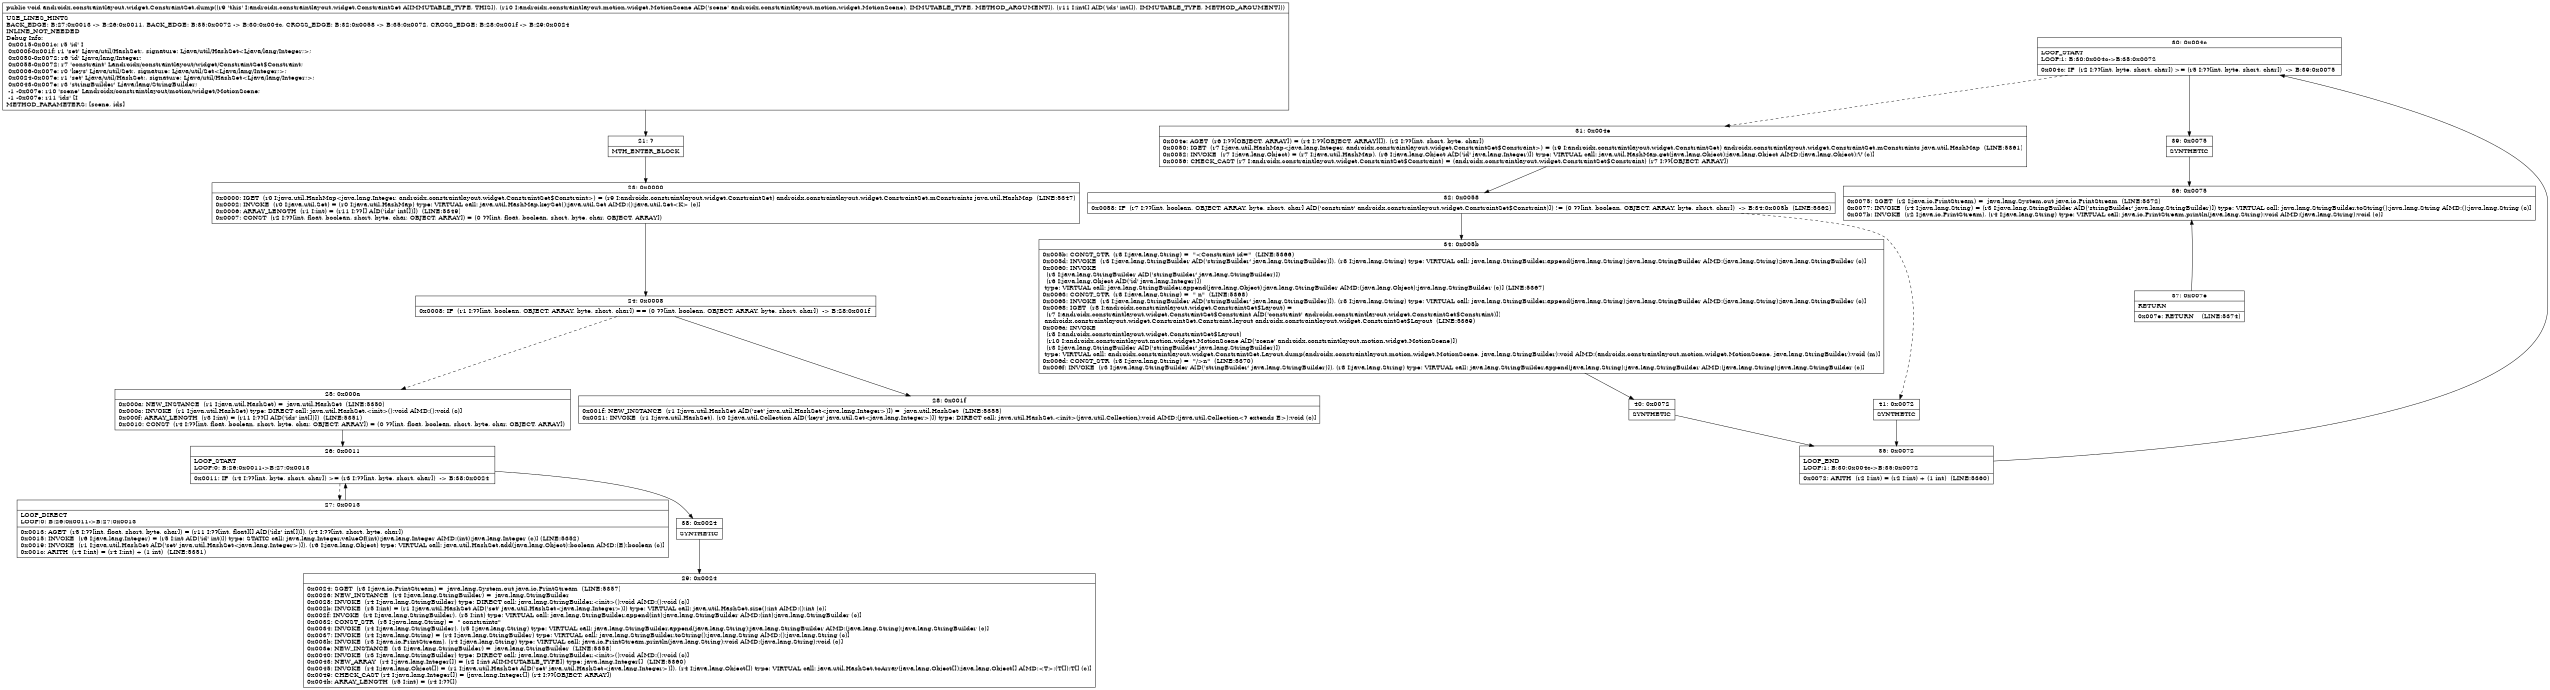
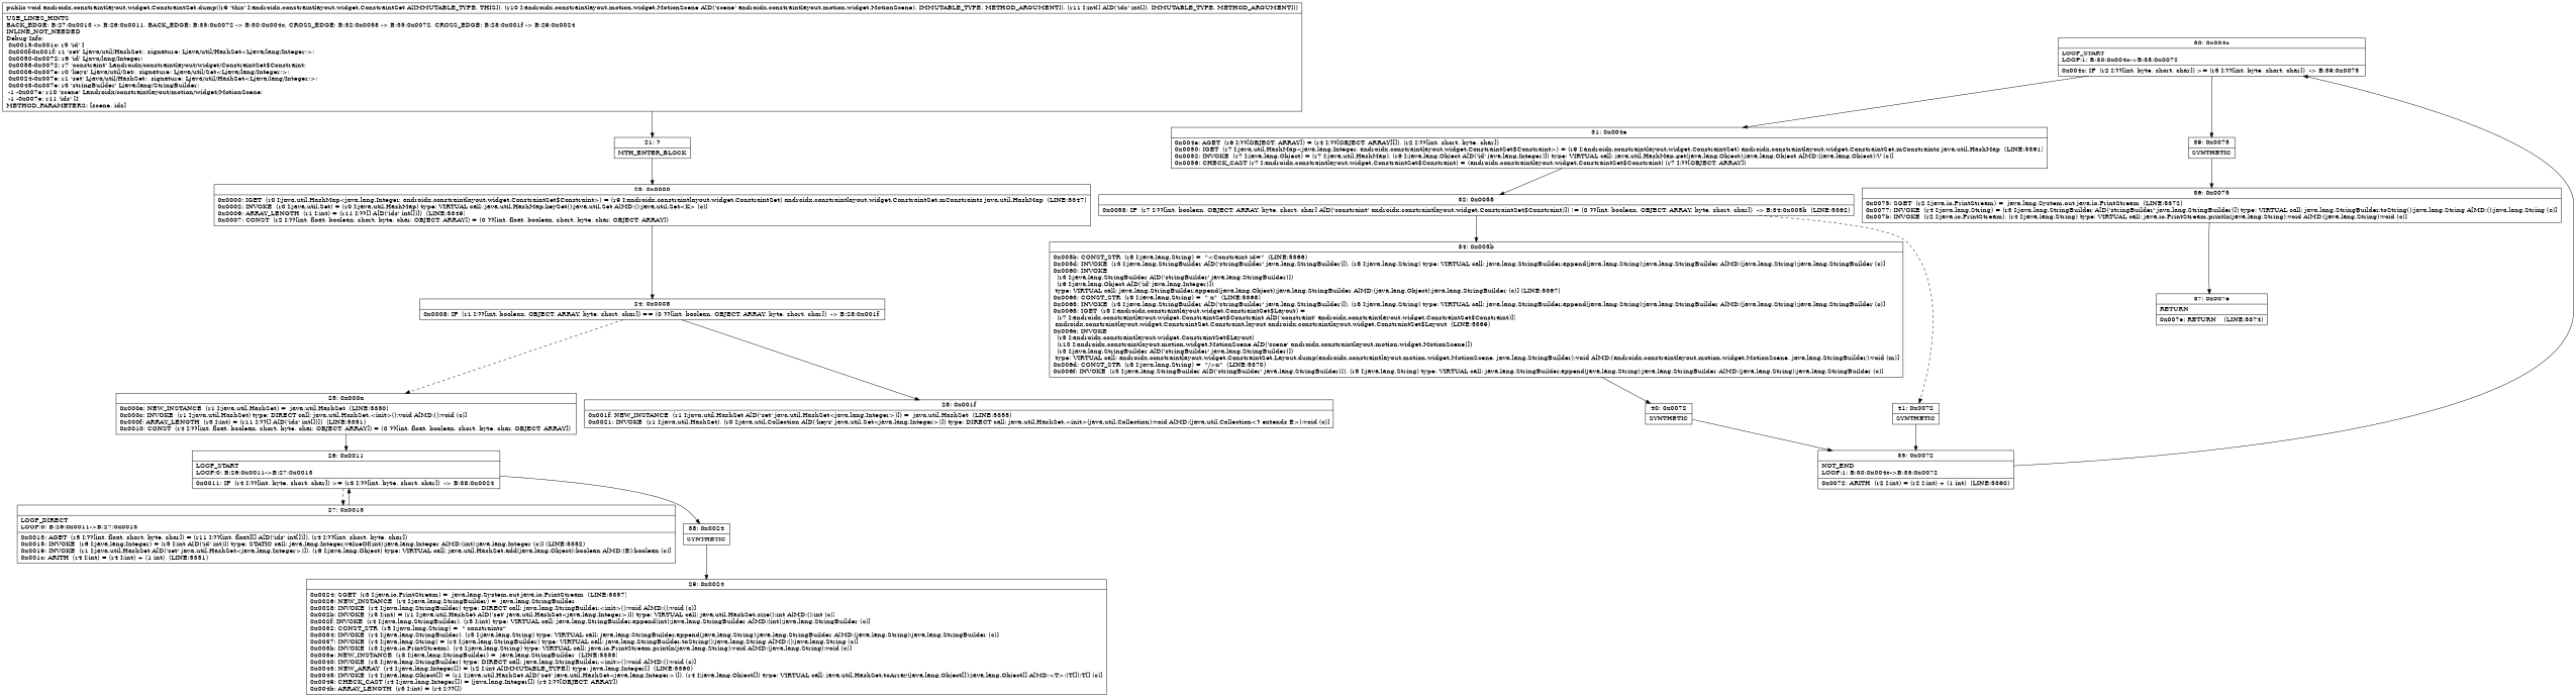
  digraph {
    node [shape=record]
    n1 [label="{21\:\ ?|MTH_ENTER_BLOCK\l}"]
    n2 [label="{23\:\ 0x0000|0x0000: IGET  (r0 I:java.util.HashMap\<java.lang.Integer, androidx.constraintlayout.widget.ConstraintSet$Constraint\>) = (r9 I:androidx.constraintlayout.widget.ConstraintSet) androidx.constraintlayout.widget.ConstraintSet.mConstraints java.util.HashMap  (LINE:5347)\l0x0002: INVOKE  (r0 I:java.util.Set) = (r0 I:java.util.HashMap) type: VIRTUAL call: java.util.HashMap.keySet():java.util.Set A[MD:():java.util.Set\<K\> (c)]\l0x0006: ARRAY_LENGTH  (r1 I:int) = (r11 I:??[] A[D('ids' int[])])  (LINE:5349)\l0x0007: CONST  (r2 I:??[int, float, boolean, short, byte, char, OBJECT, ARRAY]) = (0 ??[int, float, boolean, short, byte, char, OBJECT, ARRAY]) \l}"]
    n3 [label="{24\:\ 0x0008|0x0008: IF  (r1 I:??[int, boolean, OBJECT, ARRAY, byte, short, char]) == (0 ??[int, boolean, OBJECT, ARRAY, byte, short, char])  \-\> B:28:0x001f \l}"]
    n4 [label="{25\:\ 0x000a|0x000a: NEW_INSTANCE  (r1 I:java.util.HashSet) =  java.util.HashSet  (LINE:5350)\l0x000c: INVOKE  (r1 I:java.util.HashSet) type: DIRECT call: java.util.HashSet.\<init\>():void A[MD:():void (c)]\l0x000f: ARRAY_LENGTH  (r3 I:int) = (r11 I:??[] A[D('ids' int[])])  (LINE:5351)\l0x0010: CONST  (r4 I:??[int, float, boolean, short, byte, char, OBJECT, ARRAY]) = (0 ??[int, float, boolean, short, byte, char, OBJECT, ARRAY]) \l}"]
    n5 [label="{28\:\ 0x001f|0x001f: NEW_INSTANCE  (r1 I:java.util.HashSet A[D('set' java.util.HashSet\<java.lang.Integer\>)]) =  java.util.HashSet  (LINE:5355)\l0x0021: INVOKE  (r1 I:java.util.HashSet), (r0 I:java.util.Collection A[D('keys' java.util.Set\<java.lang.Integer\>)]) type: DIRECT call: java.util.HashSet.\<init\>(java.util.Collection):void A[MD:(java.util.Collection\<? extends E\>):void (c)]\l}"]
    n6 [label="{26\:\ 0x0011|LOOP_START\lLOOP:0: B:26:0x0011\-\>B:27:0x0013\l|0x0011: IF  (r4 I:??[int, byte, short, char]) \>= (r3 I:??[int, byte, short, char])  \-\> B:38:0x0024 \l}"]
    n7 [label="{27\:\ 0x0013|LOOP_DIRECT\lLOOP:0: B:26:0x0011\-\>B:27:0x0013\l|0x0013: AGET  (r5 I:??[int, float, short, byte, char]) = (r11 I:??[int, float][] A[D('ids' int[])]), (r4 I:??[int, short, byte, char]) \l0x0015: INVOKE  (r6 I:java.lang.Integer) = (r5 I:int A[D('id' int)]) type: STATIC call: java.lang.Integer.valueOf(int):java.lang.Integer A[MD:(int):java.lang.Integer (c)] (LINE:5352)\l0x0019: INVOKE  (r1 I:java.util.HashSet A[D('set' java.util.HashSet\<java.lang.Integer\>)]), (r6 I:java.lang.Object) type: VIRTUAL call: java.util.HashSet.add(java.lang.Object):boolean A[MD:(E):boolean (c)]\l0x001c: ARITH  (r4 I:int) = (r4 I:int) + (1 int)  (LINE:5351)\l}"]
    n8 [label="{38\:\ 0x0024|SYNTHETIC\l}"]
    n9 [label="{29\:\ 0x0024|0x0024: SGET  (r3 I:java.io.PrintStream) =  java.lang.System.out java.io.PrintStream  (LINE:5357)\l0x0026: NEW_INSTANCE  (r4 I:java.lang.StringBuilder) =  java.lang.StringBuilder \l0x0028: INVOKE  (r4 I:java.lang.StringBuilder) type: DIRECT call: java.lang.StringBuilder.\<init\>():void A[MD:():void (c)]\l0x002b: INVOKE  (r5 I:int) = (r1 I:java.util.HashSet A[D('set' java.util.HashSet\<java.lang.Integer\>)]) type: VIRTUAL call: java.util.HashSet.size():int A[MD:():int (c)]\l0x002f: INVOKE  (r4 I:java.lang.StringBuilder), (r5 I:int) type: VIRTUAL call: java.lang.StringBuilder.append(int):java.lang.StringBuilder A[MD:(int):java.lang.StringBuilder (c)]\l0x0032: CONST_STR  (r5 I:java.lang.String) =  \" constraints\" \l0x0034: INVOKE  (r4 I:java.lang.StringBuilder), (r5 I:java.lang.String) type: VIRTUAL call: java.lang.StringBuilder.append(java.lang.String):java.lang.StringBuilder A[MD:(java.lang.String):java.lang.StringBuilder (c)]\l0x0037: INVOKE  (r4 I:java.lang.String) = (r4 I:java.lang.StringBuilder) type: VIRTUAL call: java.lang.StringBuilder.toString():java.lang.String A[MD:():java.lang.String (c)]\l0x003b: INVOKE  (r3 I:java.io.PrintStream), (r4 I:java.lang.String) type: VIRTUAL call: java.io.PrintStream.println(java.lang.String):void A[MD:(java.lang.String):void (c)]\l0x003e: NEW_INSTANCE  (r3 I:java.lang.StringBuilder) =  java.lang.StringBuilder  (LINE:5358)\l0x0040: INVOKE  (r3 I:java.lang.StringBuilder) type: DIRECT call: java.lang.StringBuilder.\<init\>():void A[MD:():void (c)]\l0x0043: NEW_ARRAY  (r4 I:java.lang.Integer[]) = (r2 I:int A[IMMUTABLE_TYPE]) type: java.lang.Integer[]  (LINE:5360)\l0x0045: INVOKE  (r4 I:java.lang.Object[]) = (r1 I:java.util.HashSet A[D('set' java.util.HashSet\<java.lang.Integer\>)]), (r4 I:java.lang.Object[]) type: VIRTUAL call: java.util.HashSet.toArray(java.lang.Object[]):java.lang.Object[] A[MD:\<T\>:(T[]):T[] (c)]\l0x0049: CHECK_CAST (r4 I:java.lang.Integer[]) = (java.lang.Integer[]) (r4 I:??[OBJECT, ARRAY]) \l0x004b: ARRAY_LENGTH  (r5 I:int) = (r4 I:??[]) \l}"]
    n10 [label="{30\:\ 0x004c|LOOP_START\lLOOP:1: B:30:0x004c\-\>B:35:0x0072\l|0x004c: IF  (r2 I:??[int, byte, short, char]) \>= (r5 I:??[int, byte, short, char])  \-\> B:39:0x0075 \l}"]
    n11 [label="{31\:\ 0x004e|0x004e: AGET  (r6 I:??[OBJECT, ARRAY]) = (r4 I:??[OBJECT, ARRAY][]), (r2 I:??[int, short, byte, char]) \l0x0050: IGET  (r7 I:java.util.HashMap\<java.lang.Integer, androidx.constraintlayout.widget.ConstraintSet$Constraint\>) = (r9 I:androidx.constraintlayout.widget.ConstraintSet) androidx.constraintlayout.widget.ConstraintSet.mConstraints java.util.HashMap  (LINE:5361)\l0x0052: INVOKE  (r7 I:java.lang.Object) = (r7 I:java.util.HashMap), (r6 I:java.lang.Object A[D('id' java.lang.Integer)]) type: VIRTUAL call: java.util.HashMap.get(java.lang.Object):java.lang.Object A[MD:(java.lang.Object):V (c)]\l0x0056: CHECK_CAST (r7 I:androidx.constraintlayout.widget.ConstraintSet$Constraint) = (androidx.constraintlayout.widget.ConstraintSet$Constraint) (r7 I:??[OBJECT, ARRAY]) \l}"]
    n12 [label="{39\:\ 0x0075|SYNTHETIC\l}"]
    n13 [label="{32\:\ 0x0058|0x0058: IF  (r7 I:??[int, boolean, OBJECT, ARRAY, byte, short, char] A[D('constraint' androidx.constraintlayout.widget.ConstraintSet$Constraint)]) != (0 ??[int, boolean, OBJECT, ARRAY, byte, short, char])  \-\> B:34:0x005b  (LINE:5362)\l}"]
    n14 [label="{36\:\ 0x0075|0x0075: SGET  (r2 I:java.io.PrintStream) =  java.lang.System.out java.io.PrintStream  (LINE:5372)\l0x0077: INVOKE  (r4 I:java.lang.String) = (r3 I:java.lang.StringBuilder A[D('stringBuilder' java.lang.StringBuilder)]) type: VIRTUAL call: java.lang.StringBuilder.toString():java.lang.String A[MD:():java.lang.String (c)]\l0x007b: INVOKE  (r2 I:java.io.PrintStream), (r4 I:java.lang.String) type: VIRTUAL call: java.io.PrintStream.println(java.lang.String):void A[MD:(java.lang.String):void (c)]\l}"]
    n15 [label="{34\:\ 0x005b|0x005b: CONST_STR  (r8 I:java.lang.String) =  \"\<Constraint id=\"  (LINE:5366)\l0x005d: INVOKE  (r3 I:java.lang.StringBuilder A[D('stringBuilder' java.lang.StringBuilder)]), (r8 I:java.lang.String) type: VIRTUAL call: java.lang.StringBuilder.append(java.lang.String):java.lang.StringBuilder A[MD:(java.lang.String):java.lang.StringBuilder (c)]\l0x0060: INVOKE  \l  (r3 I:java.lang.StringBuilder A[D('stringBuilder' java.lang.StringBuilder)])\l  (r6 I:java.lang.Object A[D('id' java.lang.Integer)])\l type: VIRTUAL call: java.lang.StringBuilder.append(java.lang.Object):java.lang.StringBuilder A[MD:(java.lang.Object):java.lang.StringBuilder (c)] (LINE:5367)\l0x0063: CONST_STR  (r8 I:java.lang.String) =  \" n\"  (LINE:5368)\l0x0065: INVOKE  (r3 I:java.lang.StringBuilder A[D('stringBuilder' java.lang.StringBuilder)]), (r8 I:java.lang.String) type: VIRTUAL call: java.lang.StringBuilder.append(java.lang.String):java.lang.StringBuilder A[MD:(java.lang.String):java.lang.StringBuilder (c)]\l0x0068: IGET  (r8 I:androidx.constraintlayout.widget.ConstraintSet$Layout) = \l  (r7 I:androidx.constraintlayout.widget.ConstraintSet$Constraint A[D('constraint' androidx.constraintlayout.widget.ConstraintSet$Constraint)])\l androidx.constraintlayout.widget.ConstraintSet.Constraint.layout androidx.constraintlayout.widget.ConstraintSet$Layout  (LINE:5369)\l0x006a: INVOKE  \l  (r8 I:androidx.constraintlayout.widget.ConstraintSet$Layout)\l  (r10 I:androidx.constraintlayout.motion.widget.MotionScene A[D('scene' androidx.constraintlayout.motion.widget.MotionScene)])\l  (r3 I:java.lang.StringBuilder A[D('stringBuilder' java.lang.StringBuilder)])\l type: VIRTUAL call: androidx.constraintlayout.widget.ConstraintSet.Layout.dump(androidx.constraintlayout.motion.widget.MotionScene, java.lang.StringBuilder):void A[MD:(androidx.constraintlayout.motion.widget.MotionScene, java.lang.StringBuilder):void (m)]\l0x006d: CONST_STR  (r8 I:java.lang.String) =  \"\/\>n\"  (LINE:5370)\l0x006f: INVOKE  (r3 I:java.lang.StringBuilder A[D('stringBuilder' java.lang.StringBuilder)]), (r8 I:java.lang.String) type: VIRTUAL call: java.lang.StringBuilder.append(java.lang.String):java.lang.StringBuilder A[MD:(java.lang.String):java.lang.StringBuilder (c)]\l}"]
    n16 [label="{41\:\ 0x0072|SYNTHETIC\l}"]
    n17 [label="{40\:\ 0x0072|SYNTHETIC\l}"]
-   n18 [label="{35\:\ 0x0072|LOOP_END\lLOOP:1: B:30:0x004c\-\>B:35:0x0072\l|0x0072: ARITH  (r2 I:int) = (r2 I:int) + (1 int)  (LINE:5360)\l}"]
+   n18 [label="{35\:\ 0x0072|NOT_END\lLOOP:1: B:30:0x004c\-\>B:35:0x0072\l|0x0072: ARITH  (r2 I:int) = (r2 I:int) + (1 int)  (LINE:5360)\l}"]
    n19 [label="{37\:\ 0x007e|RETURN\l|0x007e: RETURN    (LINE:5374)\l}"]
    n20 [label="{public void androidx.constraintlayout.widget.ConstraintSet.dump((r9 'this' I:androidx.constraintlayout.widget.ConstraintSet A[IMMUTABLE_TYPE, THIS]), (r10 I:androidx.constraintlayout.motion.widget.MotionScene A[D('scene' androidx.constraintlayout.motion.widget.MotionScene), IMMUTABLE_TYPE, METHOD_ARGUMENT]), (r11 I:int[] A[D('ids' int[]), IMMUTABLE_TYPE, METHOD_ARGUMENT]))  | USE_LINES_HINTS\lBACK_EDGE: B:27:0x0013 \-\> B:26:0x0011, BACK_EDGE: B:35:0x0072 \-\> B:30:0x004c, CROSS_EDGE: B:32:0x0058 \-\> B:35:0x0072, CROSS_EDGE: B:28:0x001f \-\> B:29:0x0024\lINLINE_NOT_NEEDED\lDebug Info:\l  0x0015\-0x001c: r5 'id' I\l  0x000f\-0x001f: r1 'set' Ljava\/util\/HashSet;, signature: Ljava\/util\/HashSet\<Ljava\/lang\/Integer;\>;\l  0x0050\-0x0072: r6 'id' Ljava\/lang\/Integer;\l  0x0058\-0x0072: r7 'constraint' Landroidx\/constraintlayout\/widget\/ConstraintSet$Constraint;\l  0x0006\-0x007e: r0 'keys' Ljava\/util\/Set;, signature: Ljava\/util\/Set\<Ljava\/lang\/Integer;\>;\l  0x0024\-0x007e: r1 'set' Ljava\/util\/HashSet;, signature: Ljava\/util\/HashSet\<Ljava\/lang\/Integer;\>;\l  0x0043\-0x007e: r3 'stringBuilder' Ljava\/lang\/StringBuilder;\l  \-1 \-0x007e: r10 'scene' Landroidx\/constraintlayout\/motion\/widget\/MotionScene;\l  \-1 \-0x007e: r11 'ids' [I\lMETHOD_PARAMETERS: [scene, ids]\l}"]
    n1 -> n2
    n2 -> n3
    n3 -> n4 [style=dashed]
    n3 -> n5
    n4 -> n6
    n6 -> n7 [style=dashed]
    n6 -> n8
    n7 -> n6
    n8 -> n9
-   n10 -> n11 [style=dashed]
+   n10 -> n11 [style=solid]
    n10 -> n12
    n11 -> n13
    n12 -> n14
    n13 -> n15
    n13 -> n16 [style=dashed]
-   n19 -> n14
+   n14 -> n19
    n15 -> n17
    n16 -> n18
    n17 -> n18
    n18 -> n10
    n20 -> n1
  }
